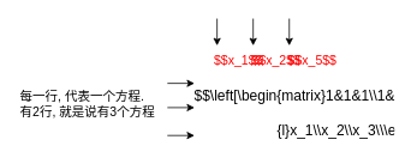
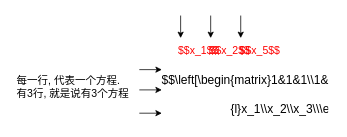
  <mxCell id="0" />
  <mxCell id="1" parent="0" />
  <mxCell id="2" value="&lt;h1 style=&quot;text-align: center&quot;&gt;&lt;span style=&quot;font-size: 16px ; font-weight: 400&quot;&gt;$$\left[\begin{matrix}1&amp;amp;1&amp;amp;1\\1&amp;amp;-1&amp;amp;5\\-1&amp;amp;1&amp;amp;6\\\end{matrix}\right]\left|\begin{array}{l}x_1\\x_2\\x_3\\\end{array}\right|=\overrightarrow{0}$$&lt;/span&gt;&lt;br&gt;&lt;/h1&gt;" style="text;html=1;strokeColor=none;fillColor=none;spacing=5;spacingTop=-20;whiteSpace=wrap;overflow=hidden;rounded=0;fontSize=16;fontColor=#000000;" vertex="1" parent="1"><mxGeometry x="210" y="70" width="230" height="90" as="geometry" /></mxCell>
  <mxCell id="3" value="" style="group" vertex="1" connectable="0" parent="1"><mxGeometry x="240" y="20" width="80" height="30" as="geometry" /></mxCell>
  <mxCell id="4" value="" style="endArrow=classic;html=1;fontSize=16;fontColor=#000000;" edge="1" parent="3"><mxGeometry width="50" height="50" relative="1" as="geometry"><mxPoint as="sourcePoint" /><mxPoint y="30" as="targetPoint" /></mxGeometry></mxCell>
  <mxCell id="5" value="" style="endArrow=classic;html=1;fontSize=16;fontColor=#000000;" edge="1" parent="3"><mxGeometry width="50" height="50" relative="1" as="geometry"><mxPoint x="40" as="sourcePoint" /><mxPoint x="40" y="30" as="targetPoint" /></mxGeometry></mxCell>
  <mxCell id="6" value="" style="endArrow=classic;html=1;fontSize=16;fontColor=#000000;" edge="1" parent="3"><mxGeometry width="50" height="50" relative="1" as="geometry"><mxPoint x="80" as="sourcePoint" /><mxPoint x="80" y="30" as="targetPoint" /></mxGeometry></mxCell>
  <mxCell id="7" value="" style="endArrow=classic;html=1;fontSize=16;fontColor=#000000;" edge="1" parent="1"><mxGeometry x="-710" y="485" width="50" height="50" as="geometry"><mxPoint x="185" y="150" as="sourcePoint" /><mxPoint x="215" y="150" as="targetPoint" /></mxGeometry></mxCell>
  <mxCell id="8" value="" style="endArrow=classic;html=1;fontSize=16;fontColor=#000000;" edge="1" parent="1"><mxGeometry x="-710" y="494" width="50" height="50" as="geometry"><mxPoint x="185" y="119" as="sourcePoint" /><mxPoint x="215" y="119" as="targetPoint" /></mxGeometry></mxCell>
  <mxCell id="9" value="" style="endArrow=classic;html=1;fontSize=16;fontColor=#FF0000;" edge="1" parent="1"><mxGeometry x="-710" y="507" width="50" height="50" as="geometry"><mxPoint x="185" y="92" as="sourcePoint" /><mxPoint x="215" y="92" as="targetPoint" /></mxGeometry></mxCell>
- <mxCell id="10" value="每一行, 代表一个方程.&lt;br&gt;有2行, 就是说有3个方程" style="text;html=1;strokeColor=none;fillColor=none;align=left;verticalAlign=middle;whiteSpace=wrap;rounded=0;fontSize=14;fontColor=#000000;" vertex="1" parent="1"><mxGeometry x="20" y="95" width="170" height="40" as="geometry" /></mxCell>
+ <mxCell id="10" value="每一行, 代表一个方程.&lt;br&gt;有3行, 就是说有3个方程" style="text;html=1;strokeColor=none;fillColor=none;align=left;verticalAlign=middle;whiteSpace=wrap;rounded=0;fontSize=14;fontColor=#000000;" vertex="1" parent="1"><mxGeometry x="20" y="95" width="170" height="40" as="geometry" /></mxCell>
  <mxCell id="11" value="$$x_1$$" style="text;html=1;strokeColor=none;fillColor=none;align=left;verticalAlign=middle;whiteSpace=wrap;rounded=0;fontSize=14;fontColor=#FF0000;" vertex="1" parent="1"><mxGeometry x="235" y="52" width="20" height="30" as="geometry" /></mxCell>
  <mxCell id="12" value="$$x_2$$" style="text;html=1;strokeColor=none;fillColor=none;align=left;verticalAlign=middle;whiteSpace=wrap;rounded=0;fontSize=14;fontColor=#FF0000;" vertex="1" parent="1"><mxGeometry x="277" y="52" width="20" height="30" as="geometry" /></mxCell>
  <mxCell id="13" value="$$x_5$$" style="text;html=1;strokeColor=none;fillColor=none;align=left;verticalAlign=middle;whiteSpace=wrap;rounded=0;fontSize=14;fontColor=#FF0000;" vertex="1" parent="1"><mxGeometry x="317" y="52" width="20" height="30" as="geometry" /></mxCell>
